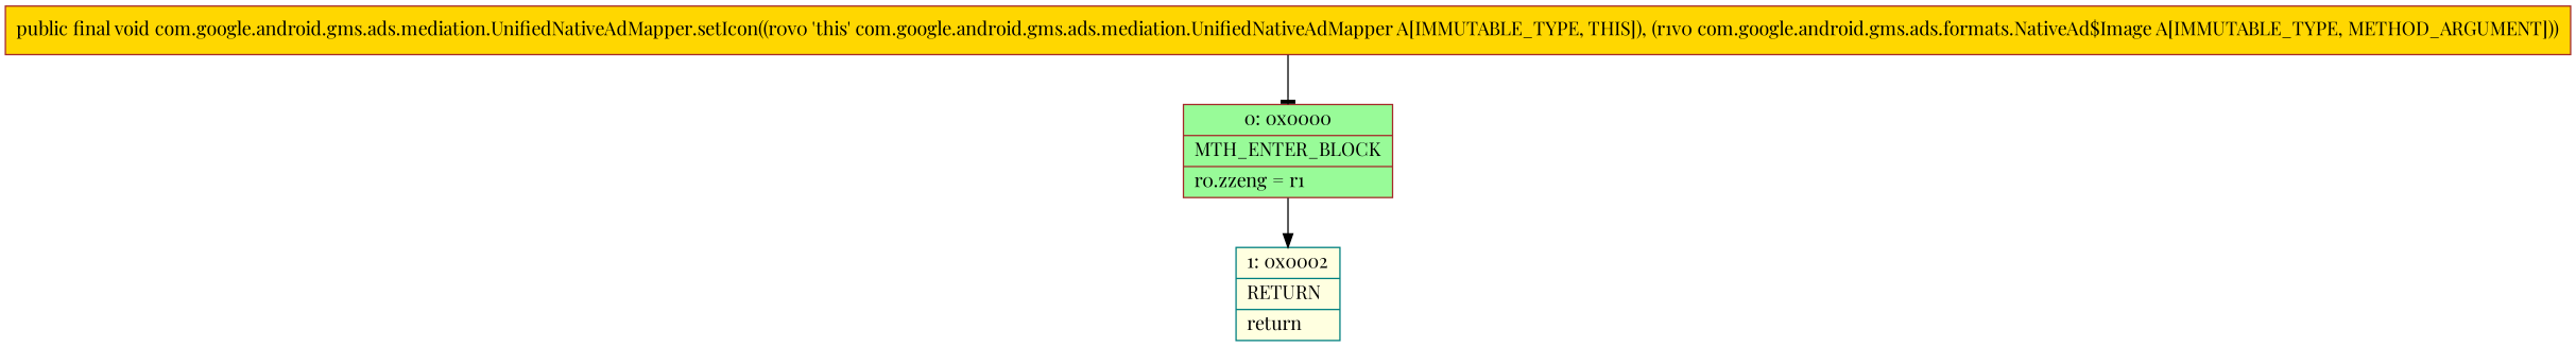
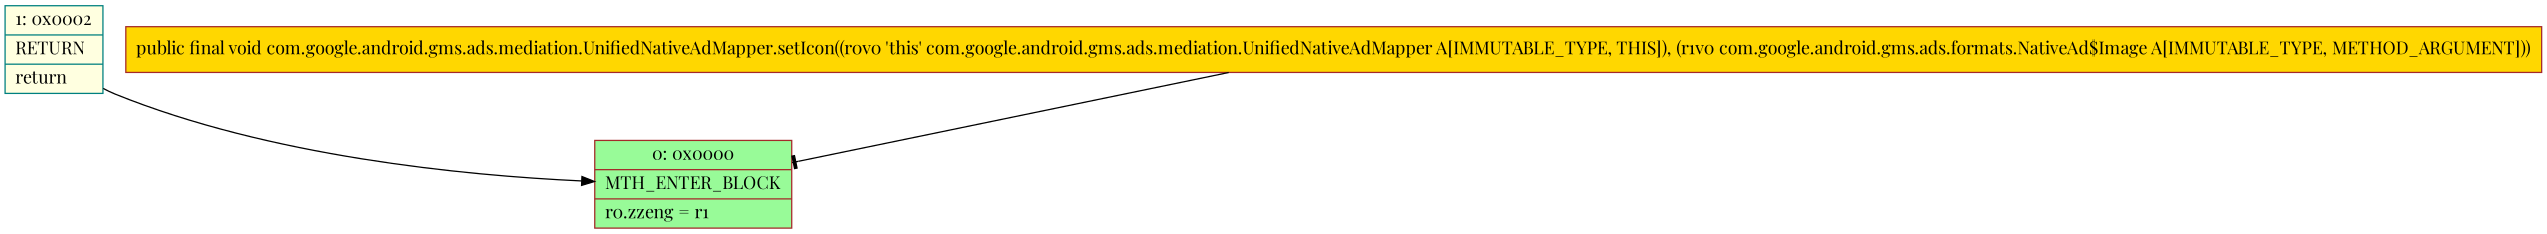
  digraph {
    fontname="Playfair Display"
    node [shape=record style=filled color=brown fontname="Playfair Display"]
    edge [fontname="Playfair Display"]
    n1 [label="{0\:\ 0x0000|MTH_ENTER_BLOCK\l|r0.zzeng = r1\l}" fillcolor=palegreen]
    n2 [label="{1\:\ 0x0002|RETURN\l|return\l}" fillcolor=lightyellow color=teal]
    n3 [label="{public final void com.google.android.gms.ads.mediation.UnifiedNativeAdMapper.setIcon((r0v0 'this' com.google.android.gms.ads.mediation.UnifiedNativeAdMapper A[IMMUTABLE_TYPE, THIS]), (r1v0 com.google.android.gms.ads.formats.NativeAd$Image A[IMMUTABLE_TYPE, METHOD_ARGUMENT])) }" fillcolor=gold]
-   n1 -> n2 [arrowhead=normal]
+   n2 -> n1 [arrowhead=normal]
    n3 -> n1 [arrowhead=tee]
  }
